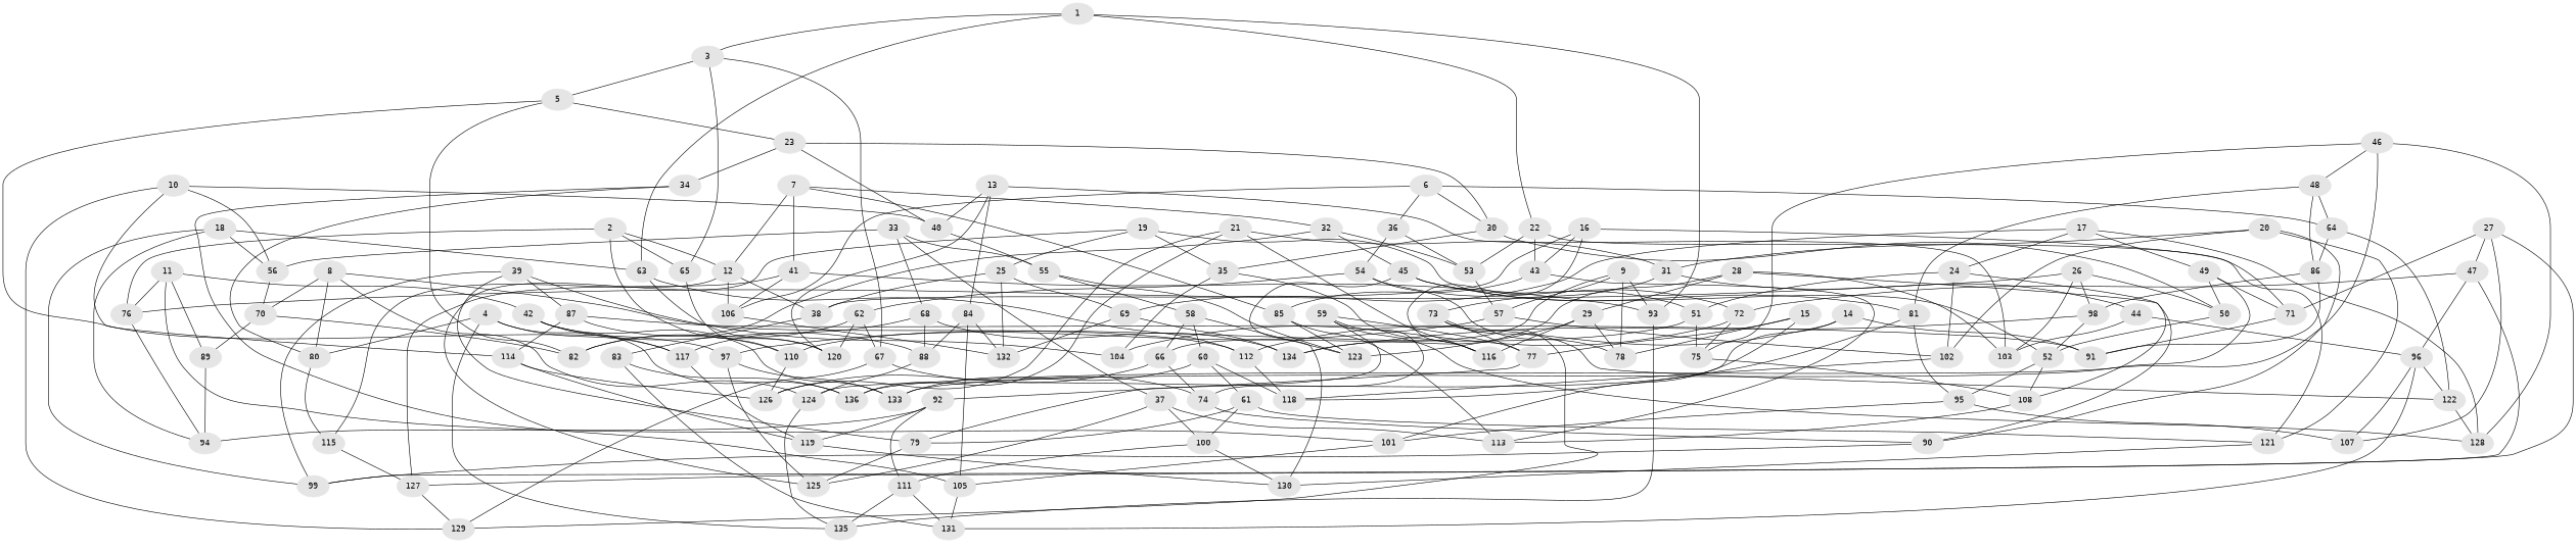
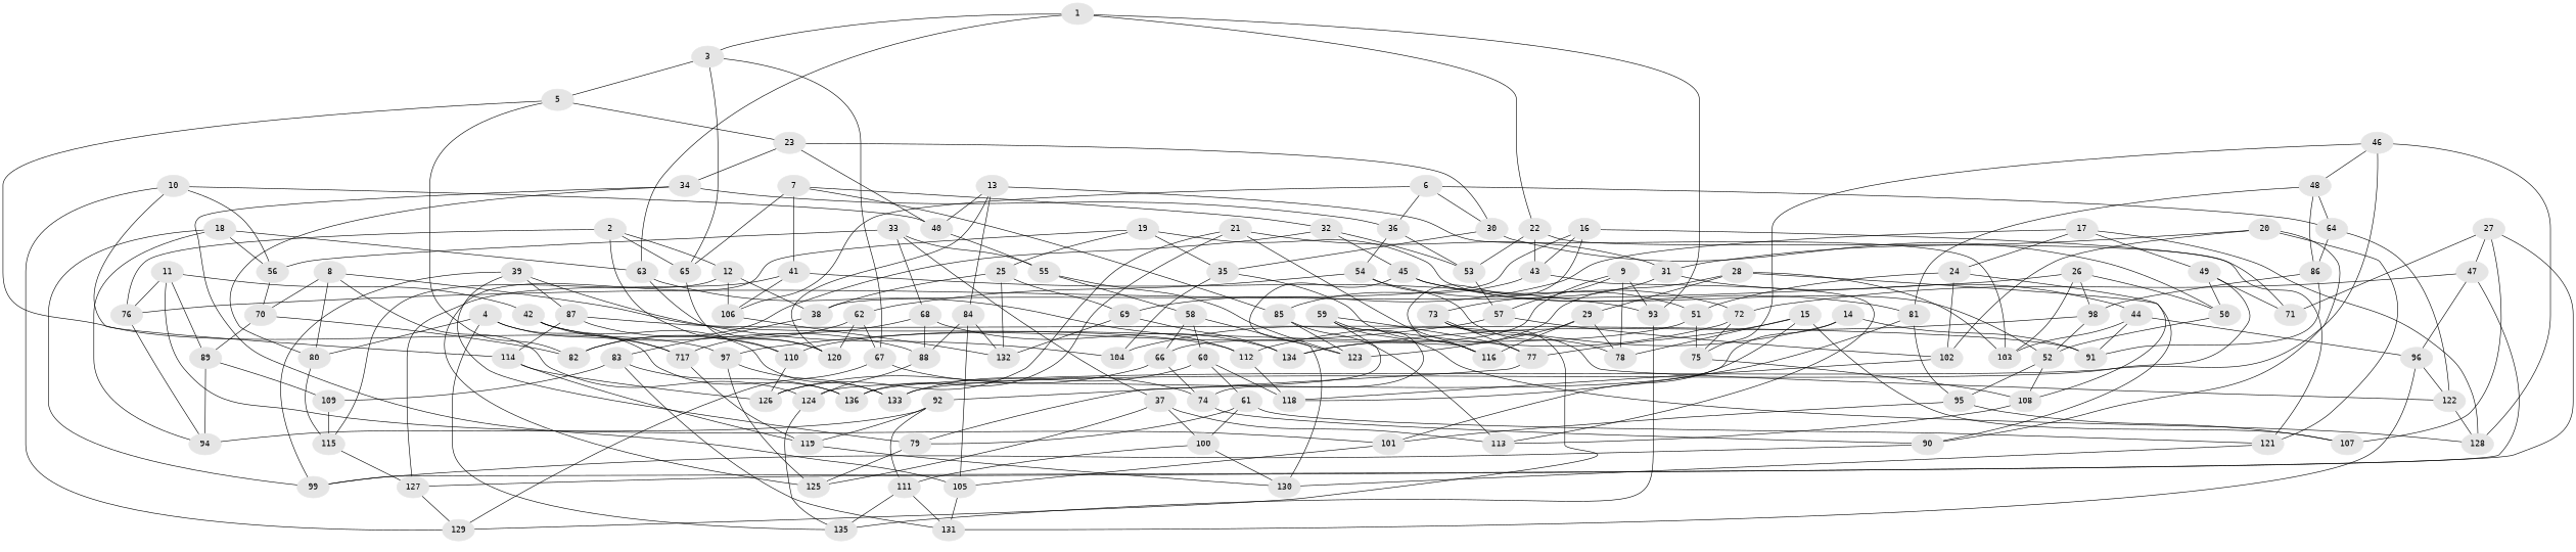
  graph {
    fontname="DejaVu Sans Mono"
    node [color=gray90 fontname="DejaVu Sans Mono" style=filled]
    edge [fontname="DejaVu Sans Mono"]
    1
    3
    22
    63
    93
    65
    5
    67
    43
    121
    53
    120
    112
    135
    2
    12
    76
    106
    38
    115
    110
    94
    23
    82
    97
    129
    74
    4
    80
-   117
+   117 [label=717]
    136
    119
    30
    40
    34
    125
    133
    6
    36
    64
    35
    50
    54
    86
    122
    132
    7
    32
    41
    85
    45
    127
    123
    113
    8
    70
    124
    89
    118
    9
    57
    66
    78
    102
    126
    10
    56
    114
    55
    11
    42
    101
    88
+   109
    105
    83
    13
    84
    103
    14
    91
    15
    107
    77
    92
    16
    71
    116
    17
    24
    49
    69
    128
    51
    108
    134
    18
    99
    19
    25
    52
    104
    95
    20
    31
    90
    44
    73
    130
    21
    75
    26
    98
    27
    47
    96
    72
    28
    29
    81
    33
    37
    68
    100
    58
    131
    62
    111
    39
    79
    87
    46
    48
    60
    61
    59
    1 -- 3
    1 -- 22
    1 -- 63
    1 -- 93
    3 -- 65
    3 -- 5
    3 -- 67
    22 -- 43
    22 -- 121
    22 -- 53
    63 -- 120
    63 -- 112
    93 -- 135
    65 -- 110
    5 -- 23
    5 -- 82
    5 -- 97
    67 -- 129
    67 -- 74
    43 -- 85
    43 -- 113
    121 -- 130
    53 -- 57
    112 -- 118
    2 -- 65
    2 -- 120
    2 -- 12
    2 -- 76
    12 -- 106
    12 -- 38
    12 -- 115
    76 -- 94
    106 -- 132
    38 -- 83
    115 -- 127
    110 -- 126
    23 -- 30
    23 -- 40
    23 -- 34
    97 -- 125
    97 -- 133
    74 -- 90
    4 -- 135
    4 -- 80
    4 -- 117
    4 -- 136
    80 -- 115
    117 -- 119
    119 -- 130
    30 -- 35
    30 -- 50
    40 -- 55
    34 -- 80
+   34 -- 36
    34 -- 105
    6 -- 106
    6 -- 30
    6 -- 36
    6 -- 64
    36 -- 53
    36 -- 54
    64 -- 86
    64 -- 122
    35 -- 116
    35 -- 104
    50 -- 52
    54 -- 78
    54 -- 72
    54 -- 62
    86 -- 91
    86 -- 98
    122 -- 128
-   7 -- 12
+   7 -- 65
    7 -- 32
    7 -- 41
    7 -- 85
    32 -- 53
    32 -- 82
    32 -- 45
    41 -- 93
    41 -- 106
    41 -- 127
    85 -- 123
    85 -- 113
    45 -- 51
    45 -- 130
    45 -- 81
    127 -- 129
    8 -- 112
    8 -- 80
    8 -- 70
    8 -- 124
    70 -- 82
    70 -- 89
    124 -- 135
    89 -- 94
+   89 -- 109
    9 -- 93
    9 -- 57
    9 -- 66
    9 -- 78
    57 -- 97
    57 -- 102
    66 -- 74
    66 -- 126
    102 -- 118
    10 -- 129
    10 -- 40
    10 -- 56
    10 -- 114
    56 -- 70
    114 -- 119
    114 -- 126
    55 -- 123
    55 -- 58
    11 -- 76
    11 -- 89
    11 -- 42
    11 -- 101
    42 -- 117
    42 -- 133
    42 -- 88
    101 -- 105
    88 -- 124
+   109 -- 115
    105 -- 131
    83 -- 136
+   83 -- 109
    83 -- 131
    13 -- 120
    13 -- 40
    13 -- 84
    13 -- 103
    84 -- 132
    84 -- 88
    84 -- 105
    14 -- 112
    14 -- 124
    14 -- 91
    15 -- 78
    15 -- 101
-   96 -- 107
+   15 -- 107
    15 -- 77
    77 -- 92
    92 -- 94
    92 -- 119
    92 -- 111
    16 -- 43
    16 -- 38
    16 -- 71
    16 -- 116
-   71 -- 91
+   44 -- 91
    17 -- 24
    17 -- 49
    17 -- 69
    17 -- 128
    24 -- 102
    24 -- 51
    24 -- 108
    49 -- 133
    49 -- 50
    49 -- 71
    69 -- 132
    69 -- 134
    51 -- 110
    51 -- 75
    108 -- 113
    18 -- 63
    18 -- 94
    18 -- 56
    18 -- 99
    19 -- 125
    19 -- 35
    19 -- 25
    19 -- 52
    25 -- 38
    25 -- 132
    25 -- 69
    52 -- 108
    52 -- 95
    95 -- 101
    95 -- 107
    20 -- 121
    20 -- 102
    20 -- 31
    20 -- 90
    31 -- 44
    31 -- 73
    90 -- 99
    44 -- 103
    44 -- 96
    73 -- 129
    73 -- 122
    73 -- 77
    21 -- 136
    21 -- 126
    21 -- 116
    21 -- 31
    75 -- 108
    26 -- 76
    26 -- 50
    26 -- 103
    26 -- 98
    98 -- 134
    98 -- 52
    27 -- 127
    27 -- 107
    27 -- 71
    27 -- 47
    47 -- 99
    47 -- 96
    47 -- 72
    96 -- 122
    96 -- 131
    72 -- 104
    72 -- 75
    28 -- 103
    28 -- 134
    28 -- 90
    28 -- 29
    29 -- 123
    29 -- 78
    29 -- 116
    81 -- 118
    81 -- 95
    33 -- 56
    33 -- 55
    33 -- 37
    33 -- 68
    37 -- 125
    37 -- 113
    37 -- 100
    68 -- 117
    68 -- 88
    68 -- 134
    100 -- 130
    100 -- 111
    58 -- 123
    58 -- 66
    58 -- 60
    62 -- 67
    62 -- 120
    62 -- 82
    111 -- 135
    111 -- 131
    39 -- 99
    39 -- 104
    39 -- 79
    39 -- 87
    79 -- 125
    87 -- 110
    87 -- 114
    87 -- 91
    46 -- 136
    46 -- 128
    46 -- 75
    46 -- 48
    48 -- 64
    48 -- 86
    48 -- 81
    60 -- 133
    60 -- 118
    60 -- 61
    61 -- 121
    61 -- 100
    61 -- 79
    59 -- 74
    59 -- 77
    59 -- 128
    59 -- 79
  }
